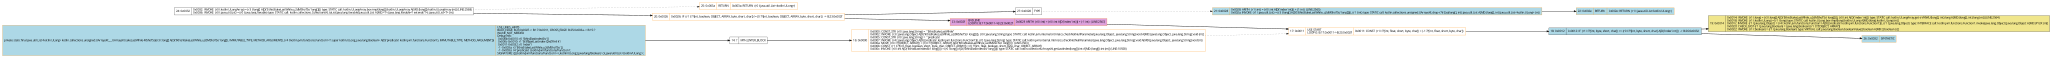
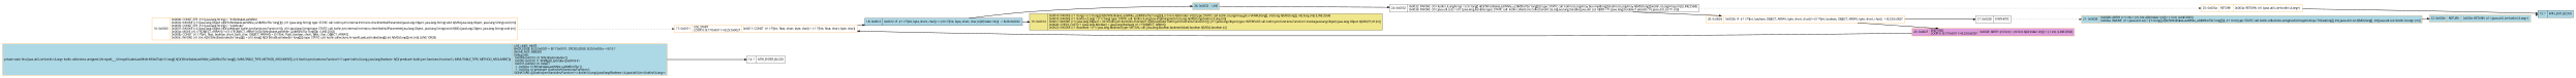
  digraph {
    fontname="Open Sans"
    rankdir=LR
    node [color=darkorange fillcolor=white fontname="Open Sans" shape=record style=filled]
    edge [fontname="Open Sans" style=bold]
    n1 [color=black label="{14\:\ ?|MTH_ENTER_BLOCK\l}"]
    n2 [label="{16\:\ 0x0000|0x0000: CONST_STR  (r0 I:java.lang.String) =  \"$this$takeLastWhile\" \l0x0002: INVOKE  (r3 I:java.lang.Object A[D('$this$takeLastWhile_u2dMShoTSo' long[])]), (r0 I:java.lang.String) type: STATIC call: kotlin.jvm.internal.Intrinsics.checkNotNullParameter(java.lang.Object, java.lang.String):void A[MD:(java.lang.Object, java.lang.String):void (m)]\l0x0005: CONST_STR  (r0 I:java.lang.String) =  \"predicate\" \l0x0007: INVOKE  (r4 I:java.lang.Object A[D('predicate' kotlin.jvm.functions.Function1)]), (r0 I:java.lang.String) type: STATIC call: kotlin.jvm.internal.Intrinsics.checkNotNullParameter(java.lang.Object, java.lang.String):void A[MD:(java.lang.Object, java.lang.String):void (m)]\l0x000a: MOVE  (r0 I:??[OBJECT, ARRAY]) = (r3 I:??[OBJECT, ARRAY] A[D('$this$takeLastWhile_u2dMShoTSo' long[])])  (LINE:2563)\l0x000b: CONST  (r1 I:??[int, float, boolean, short, byte, char, OBJECT, ARRAY]) = (0 ??[int, float, boolean, short, byte, char, OBJECT, ARRAY]) \l0x000c: INVOKE  (r0 I:int A[D('$this$lastIndex$iv' long[])]) = (r0 I:long[] A[D('$this$lastIndex$iv' long[])]) type: STATIC call: kotlin.collections.ArraysKt.getLastIndex(long[]):int A[MD:(long[]):int (m)] (LINE:10928)\l}"]
    n3 [label="{17\:\ 0x0011|USE_START\lLOOP:0: B:17:0x0011\-\>B:23:0x002f\l|0x0011: CONST  (r1 I:??[int, float, short, byte, char]) = (\-1 ??[int, float, short, byte, char]) \l}"]
    n4 [color=black fillcolor=lightblue label="{18\:\ 0x0012|0x0012: IF  (r1 I:??[int, byte, short, char]) \>= (r0 I:??[int, byte, short, char] A[D('index' int)])  \-\> B:26:0x0032 \l}"]
    n5 [color=black fillcolor=khaki label="{19\:\ 0x0014|0x0014: INVOKE  (r1 I:long) = (r3 I:long[] A[D('$this$takeLastWhile_u2dMShoTSo' long[])]), (r0 I:int A[D('index' int)]) type: STATIC call: kotlin.ULongArray.get\-s\-VKNKU(long[], int):long A[MD:(long[], int):long (m)] (LINE:2564)\l0x0018: INVOKE  (r1 I:kotlin.ULong) = (r1 I:long) type: STATIC call: kotlin.ULong.box\-impl(long):kotlin.ULong A[MD:(long):kotlin.ULong (m)]\l0x001c: INVOKE  (r1 I:java.lang.Object) = (r4 I:kotlin.jvm.functions.Function1 A[D('predicate' kotlin.jvm.functions.Function1)]), (r1 I:java.lang.Object) type: INTERFACE call: kotlin.jvm.functions.Function1.invoke(java.lang.Object):java.lang.Object A[MD:(P1):R (m)]\l0x0020: CHECK_CAST (r1 I:java.lang.Boolean) = (java.lang.Boolean) (r1 I:??[OBJECT, ARRAY]) \l0x0022: INVOKE  (r1 I:boolean) = (r1 I:java.lang.Boolean) type: VIRTUAL call: java.lang.Boolean.booleanValue():boolean A[MD:():boolean (c)]\l}"]
-   n6 [fillcolor=lightblue label="{26\:\ 0x0032|SYNTHETIC\l}"]
+   n6 [fillcolor=lightblue label="{26\:\ 0x0032|LINE\l}"]
    n7 [color=black label="{24\:\ 0x0032|0x0032: INVOKE  (r0 I:kotlin.ULongArray) = (r3 I:long[] A[D('$this$takeLastWhile_u2dMShoTSo' long[])]) type: STATIC call: kotlin.ULongArray.box\-impl(long[]):kotlin.ULongArray A[MD:(long[]):kotlin.ULongArray (m)] (LINE:2568)\l0x0036: INVOKE  (r0 I:java.util.List) = (r0 I:java.lang.Iterable) type: STATIC call: kotlin.collections.CollectionsKt.toList(java.lang.Iterable):java.util.List A[MD:\<T\>:(java.lang.Iterable\<? extends T\>):java.util.List\<T\> (m)]\l}"]
    n8 [label="{20\:\ 0x0026|0x0026: IF  (r1 I:??[int, boolean, OBJECT, ARRAY, byte, short, char]) != (0 ??[int, boolean, OBJECT, ARRAY, byte, short, char])  \-\> B:23:0x002f \l}"]
    n9 [fillcolor=plum label="{23\:\ 0x002f|END_END\lLOOP:0: B:17:0x0011\-\>B:23:0x002f\l|0x002f: ARITH  (r0 I:int) = (r0 I:int A[D('index' int)]) + (\-1 int)  (LINE:2563)\l}"]
-   n10 [color=black label="{27\:\ 0x0028|TYPE\l}"]
+   n10 [color=black label="{27\:\ 0x0028|SYNTHETIC\l}"]
    n11 [fillcolor=lightblue label="{21\:\ 0x0028|0x0028: ARITH  (r1 I:int) = (r0 I:int A[D('index' int)]) + (1 int)  (LINE:2565)\l0x002a: INVOKE  (r1 I:java.util.List) = (r3 I:long[] A[D('$this$takeLastWhile_u2dMShoTSo' long[])]), (r1 I:int) type: STATIC call: kotlin.collections.unsigned.UArraysKt.drop\-r7IrZao(long[], int):java.util.List A[MD:(long[], int):java.util.List\<kotlin.ULong\> (m)]\l}"]
    n12 [fillcolor=lightblue label="{22\:\ 0x002e|RETURN\l|0x002e: RETURN  (r1 I:java.util.List\<kotlin.ULong\>) \l}"]
+   n13 [color=black fillcolor=lightblue label="{15\:\ ?|MTH_EXIT_BLOCK\l}"]
    n14 [label="{25\:\ 0x003a|RETURN\l|0x003a: RETURN  (r0 I:java.util.List\<kotlin.ULong\>) \l}"]
    n15 [fillcolor=lightblue label="{private static final java.util.List\<kotlin.ULong\> kotlin.collections.unsigned.UArraysKt___UArraysKt.takeLastWhile\-MShoTSo((r3 I:long[] A[D('$this$takeLastWhile_u2dMShoTSo' long[]), IMMUTABLE_TYPE, METHOD_ARGUMENT]), (r4 I:kotlin.jvm.functions.Function1\<? super kotlin.ULong, java.lang.Boolean\> A[D('predicate' kotlin.jvm.functions.Function1), IMMUTABLE_TYPE, METHOD_ARGUMENT]))  | USE_LINES_HINTS\lBACK_EDGE: B:23:0x002f \-\> B:17:0x0011, CROSS_EDGE: B:25:0x003a \-\> B:15:?\lINLINE_NOT_NEEDED\lDebug Info:\l  0x000b\-0x0010: r0 '$this$lastIndex$iv' [J\l  0x000c\-0x0010: r1 '$i$f$getLastIndex\-QwZRm1k' I\l  0x0011\-0x0032: r0 'index' I\l  \-1 \-0x003a: r3 '$this$takeLastWhile_u2dMShoTSo' [J\l  \-1 \-0x003a: r4 'predicate' Lkotlin\/jvm\/functions\/Function1;\lSIGNATURE: ([JLkotlin\/jvm\/functions\/Function1\<\-Lkotlin\/ULong;Ljava\/lang\/Boolean;\>;)Ljava\/util\/List\<Lkotlin\/ULong;\>;\l}"]
-   n1 -> n2
    n2 -> n3 [style=dotted]
    n3 -> n4
    n4 -> n5
    n4 -> n6
+   n6 -> n7
    n7 -> n8
    n7 -> n14 [style=dotted]
    n8 -> n9
    n8 -> n10
    n9 -> n3
    n10 -> n11 [style=dotted]
    n11 -> n12
+   n12 -> n13 [style=dotted]
+   n14 -> n13
    n15 -> n1
  }
